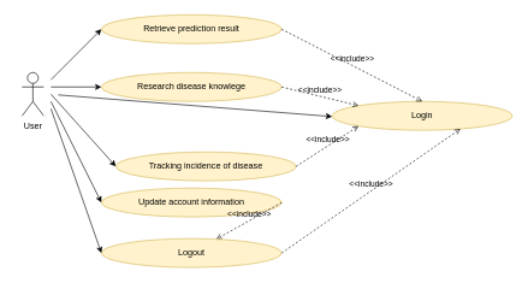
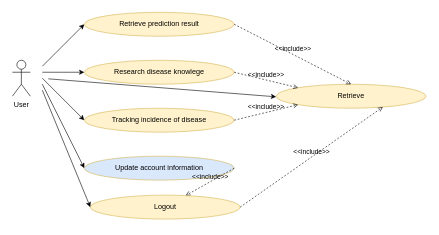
  <mxCell id="0" />
  <mxCell id="1" parent="0" />
- <mxCell id="2" value="User&lt;br&gt;" style="shape=umlActor;verticalLabelPosition=bottom;verticalAlign=top;html=1;" parent="1" vertex="1"><mxGeometry x="30" y="100" width="30" height="60" as="geometry" /></mxCell>
+ <mxCell id="2" value="User&lt;br&gt;" style="shape=umlActor;verticalLabelPosition=bottom;verticalAlign=top;html=1;" parent="1" vertex="1"><mxGeometry x="20" y="100" width="30" height="60" as="geometry" /></mxCell>
  <mxCell id="3" value="Retrieve prediction result" style="ellipse;whiteSpace=wrap;html=1;fillColor=#fff2cc;strokeColor=#d6b656;" parent="1" vertex="1"><mxGeometry x="140" y="20" width="250" height="40" as="geometry" /></mxCell>
  <mxCell id="4" value="Research disease knowlege" style="ellipse;whiteSpace=wrap;html=1;fillColor=#fff2cc;strokeColor=#d6b656;" parent="1" vertex="1"><mxGeometry x="140" y="100" width="250" height="40" as="geometry" /></mxCell>
- <mxCell id="5" value="Tracking incidence of disease" style="ellipse;whiteSpace=wrap;html=1;fillColor=#fff2cc;strokeColor=#d6b656;" parent="1" vertex="1"><mxGeometry x="160" y="210" width="250" height="40" as="geometry" /></mxCell>
- <mxCell id="6" value="Update account information" style="ellipse;whiteSpace=wrap;html=1;fillColor=#fff2cc;strokeColor=#d6b656;" parent="1" vertex="1"><mxGeometry x="140" y="260" width="250" height="40" as="geometry" /></mxCell>
- <mxCell id="7" value="Login" style="ellipse;whiteSpace=wrap;html=1;fillColor=#fff2cc;strokeColor=#d6b656;" parent="1" vertex="1"><mxGeometry x="460" y="140" width="250" height="40" as="geometry" /></mxCell>
+ <mxCell id="5" value="Tracking incidence of disease" style="ellipse;whiteSpace=wrap;html=1;fillColor=#fff2cc;strokeColor=#d6b656;" parent="1" vertex="1"><mxGeometry x="140" y="180" width="250" height="40" as="geometry" /></mxCell>
+ <mxCell id="6" value="Update account information" style="ellipse;whiteSpace=wrap;html=1;fillColor=#dae8fc;strokeColor=#d6b656;" parent="1" vertex="1"><mxGeometry x="140" y="260" width="250" height="40" as="geometry" /></mxCell>
+ <mxCell id="7" value="Retrieve" style="ellipse;whiteSpace=wrap;html=1;fillColor=#fff2cc;strokeColor=#d6b656;" parent="1" vertex="1"><mxGeometry x="460" y="140" width="250" height="40" as="geometry" /></mxCell>
  <mxCell id="8" value="&amp;lt;&amp;lt;include&amp;gt;&amp;gt;" style="edgeStyle=none;html=1;endArrow=open;verticalAlign=bottom;dashed=1;labelBackgroundColor=none;entryX=0.5;entryY=0;entryDx=0;entryDy=0;" parent="1" target="7" edge="1"><mxGeometry width="160" relative="1" as="geometry"><mxPoint x="390" y="40" as="sourcePoint" /><mxPoint x="550" y="40" as="targetPoint" /></mxGeometry></mxCell>
  <mxCell id="9" value="&amp;lt;&amp;lt;include&amp;gt;&amp;gt;" style="edgeStyle=none;html=1;endArrow=open;verticalAlign=bottom;dashed=1;labelBackgroundColor=none;exitX=1;exitY=0.5;exitDx=0;exitDy=0;entryX=0;entryY=0;entryDx=0;entryDy=0;" parent="1" source="4" target="7" edge="1"><mxGeometry width="160" relative="1" as="geometry"><mxPoint x="420" y="230" as="sourcePoint" /><mxPoint x="580" y="230" as="targetPoint" /></mxGeometry></mxCell>
  <mxCell id="10" value="&amp;lt;&amp;lt;include&amp;gt;&amp;gt;" style="edgeStyle=none;html=1;endArrow=open;verticalAlign=bottom;dashed=1;labelBackgroundColor=none;exitX=1;exitY=0.5;exitDx=0;exitDy=0;entryX=0;entryY=1;entryDx=0;entryDy=0;" parent="1" source="5" target="7" edge="1"><mxGeometry width="160" relative="1" as="geometry"><mxPoint x="480" y="340" as="sourcePoint" /><mxPoint x="640" y="340" as="targetPoint" /></mxGeometry></mxCell>
  <mxCell id="11" value="&amp;lt;&amp;lt;include&amp;gt;&amp;gt;" style="edgeStyle=none;html=1;endArrow=open;verticalAlign=bottom;dashed=1;labelBackgroundColor=none;exitX=1;exitY=0.5;exitDx=0;exitDy=0;" parent="1" source="6" target="17" edge="1"><mxGeometry width="160" relative="1" as="geometry"><mxPoint x="480" y="300" as="sourcePoint" /><mxPoint x="640" y="300" as="targetPoint" /></mxGeometry></mxCell>
  <mxCell id="12" value="" style="endArrow=classic;html=1;entryX=0;entryY=0.5;entryDx=0;entryDy=0;" parent="1" target="3" edge="1"><mxGeometry width="50" height="50" relative="1" as="geometry"><mxPoint x="70" y="110" as="sourcePoint" /><mxPoint x="120" y="60" as="targetPoint" /></mxGeometry></mxCell>
  <mxCell id="13" value="" style="endArrow=classic;html=1;entryX=0;entryY=0.5;entryDx=0;entryDy=0;" parent="1" target="4" edge="1"><mxGeometry width="50" height="50" relative="1" as="geometry"><mxPoint x="70" y="120" as="sourcePoint" /><mxPoint x="130" y="110" as="targetPoint" /></mxGeometry></mxCell>
  <mxCell id="14" value="" style="endArrow=classic;html=1;entryX=0;entryY=0.5;entryDx=0;entryDy=0;" parent="1" target="5" edge="1"><mxGeometry width="50" height="50" relative="1" as="geometry"><mxPoint x="70" y="130" as="sourcePoint" /><mxPoint x="150" y="140" as="targetPoint" /></mxGeometry></mxCell>
  <mxCell id="15" value="" style="endArrow=classic;html=1;entryX=0;entryY=0.5;entryDx=0;entryDy=0;" parent="1" target="6" edge="1"><mxGeometry width="50" height="50" relative="1" as="geometry"><mxPoint x="70" y="140" as="sourcePoint" /><mxPoint x="110" y="230" as="targetPoint" /></mxGeometry></mxCell>
  <mxCell id="16" value="" style="endArrow=classic;html=1;entryX=0;entryY=0.5;entryDx=0;entryDy=0;" parent="1" edge="1"><mxGeometry width="50" height="50" relative="1" as="geometry"><mxPoint x="80" y="131" as="sourcePoint" /><mxPoint x="460" y="161" as="targetPoint" /></mxGeometry></mxCell>
- <mxCell id="17" value="Logout" style="ellipse;whiteSpace=wrap;html=1;fillColor=#fff2cc;strokeColor=#d6b656;" parent="1" vertex="1"><mxGeometry x="140" y="330" width="250" height="40" as="geometry" /></mxCell>
+ <mxCell id="17" value="Logout" style="ellipse;whiteSpace=wrap;html=1;fillColor=#fff2cc;strokeColor=#d6b656;" parent="1" vertex="1"><mxGeometry x="150" y="325" width="250" height="40" as="geometry" /></mxCell>
  <mxCell id="18" value="" style="endArrow=classic;html=1;entryX=0;entryY=0.5;entryDx=0;entryDy=0;" parent="1" target="17" edge="1"><mxGeometry width="50" height="50" relative="1" as="geometry"><mxPoint x="70" y="150" as="sourcePoint" /><mxPoint x="90" y="340" as="targetPoint" /></mxGeometry></mxCell>
  <mxCell id="19" value="&amp;lt;&amp;lt;include&amp;gt;&amp;gt;" style="edgeStyle=none;html=1;endArrow=open;verticalAlign=bottom;dashed=1;labelBackgroundColor=none;exitX=1;exitY=0.5;exitDx=0;exitDy=0;entryX=0.712;entryY=0.95;entryDx=0;entryDy=0;entryPerimeter=0;" parent="1" source="17" target="7" edge="1"><mxGeometry width="160" relative="1" as="geometry"><mxPoint x="540" y="350" as="sourcePoint" /><mxPoint x="700" y="350" as="targetPoint" /></mxGeometry></mxCell>
